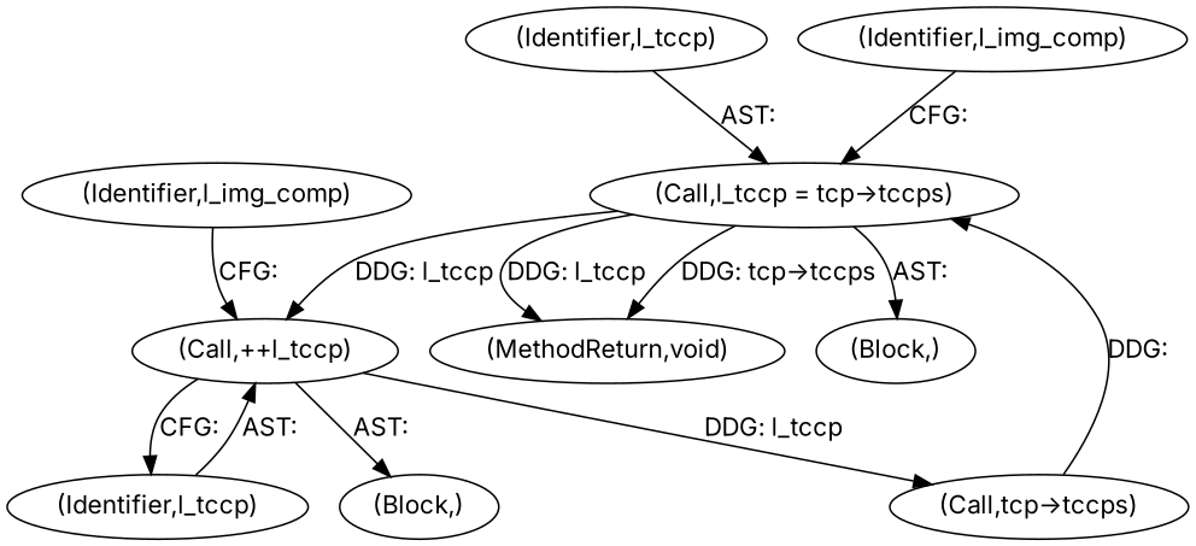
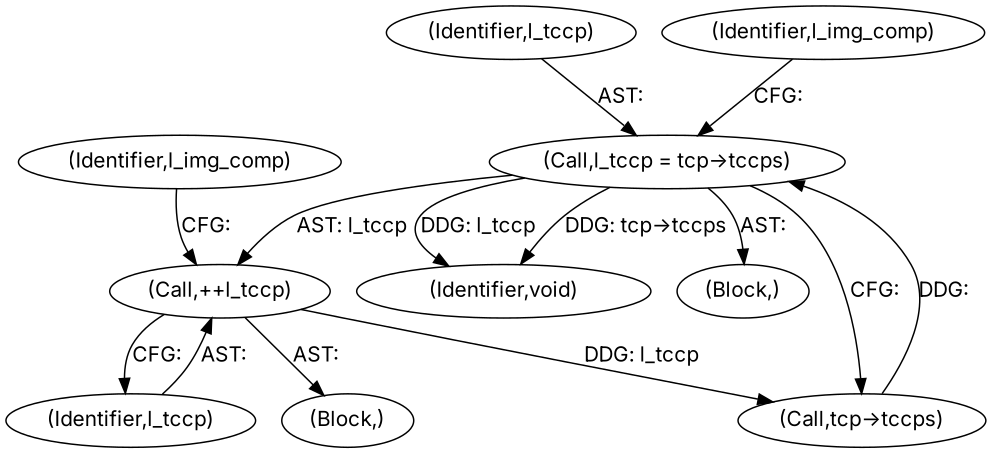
  digraph {
    fontname=Inter
    node [fontname=Inter]
    edge [fontname=Inter]
    n1 [label="(Call,l_tccp = tcp->tccps)"]
    n2 [label="(Call,++l_tccp)"]
-   n3 [label="(MethodReturn,void)"]
+   n3 [label="(Identifier,void)"]
    n4 [label="(Block,)"]
    n5 [label="(Call,tcp->tccps)"]
    n6 [label="(Identifier,l_tccp)"]
    n7 [label="(Block,)"]
    n8 [label="(Identifier,l_tccp)"]
    n9 [label="(Identifier,l_img_comp)"]
    n10 [label="(Identifier,l_img_comp)"]
-   n1 -> n2 [label="DDG: l_tccp"]
+   n1 -> n2 [label="AST: l_tccp"]
    n1 -> n3 [label="DDG: l_tccp"]
    n1 -> n3 [label="DDG: tcp->tccps"]
    n1 -> n4 [label="AST: "]
+   n1 -> n5 [label="CFG: "]
    n2 -> n5 [label="DDG: l_tccp"]
    n2 -> n6 [label="CFG: "]
    n2 -> n7 [label="AST: "]
    n5 -> n1 [label="DDG: "]
    n6 -> n2 [label="AST: "]
    n8 -> n1 [label="AST: "]
    n9 -> n2 [label="CFG: "]
    n10 -> n1 [label="CFG: "]
  }
